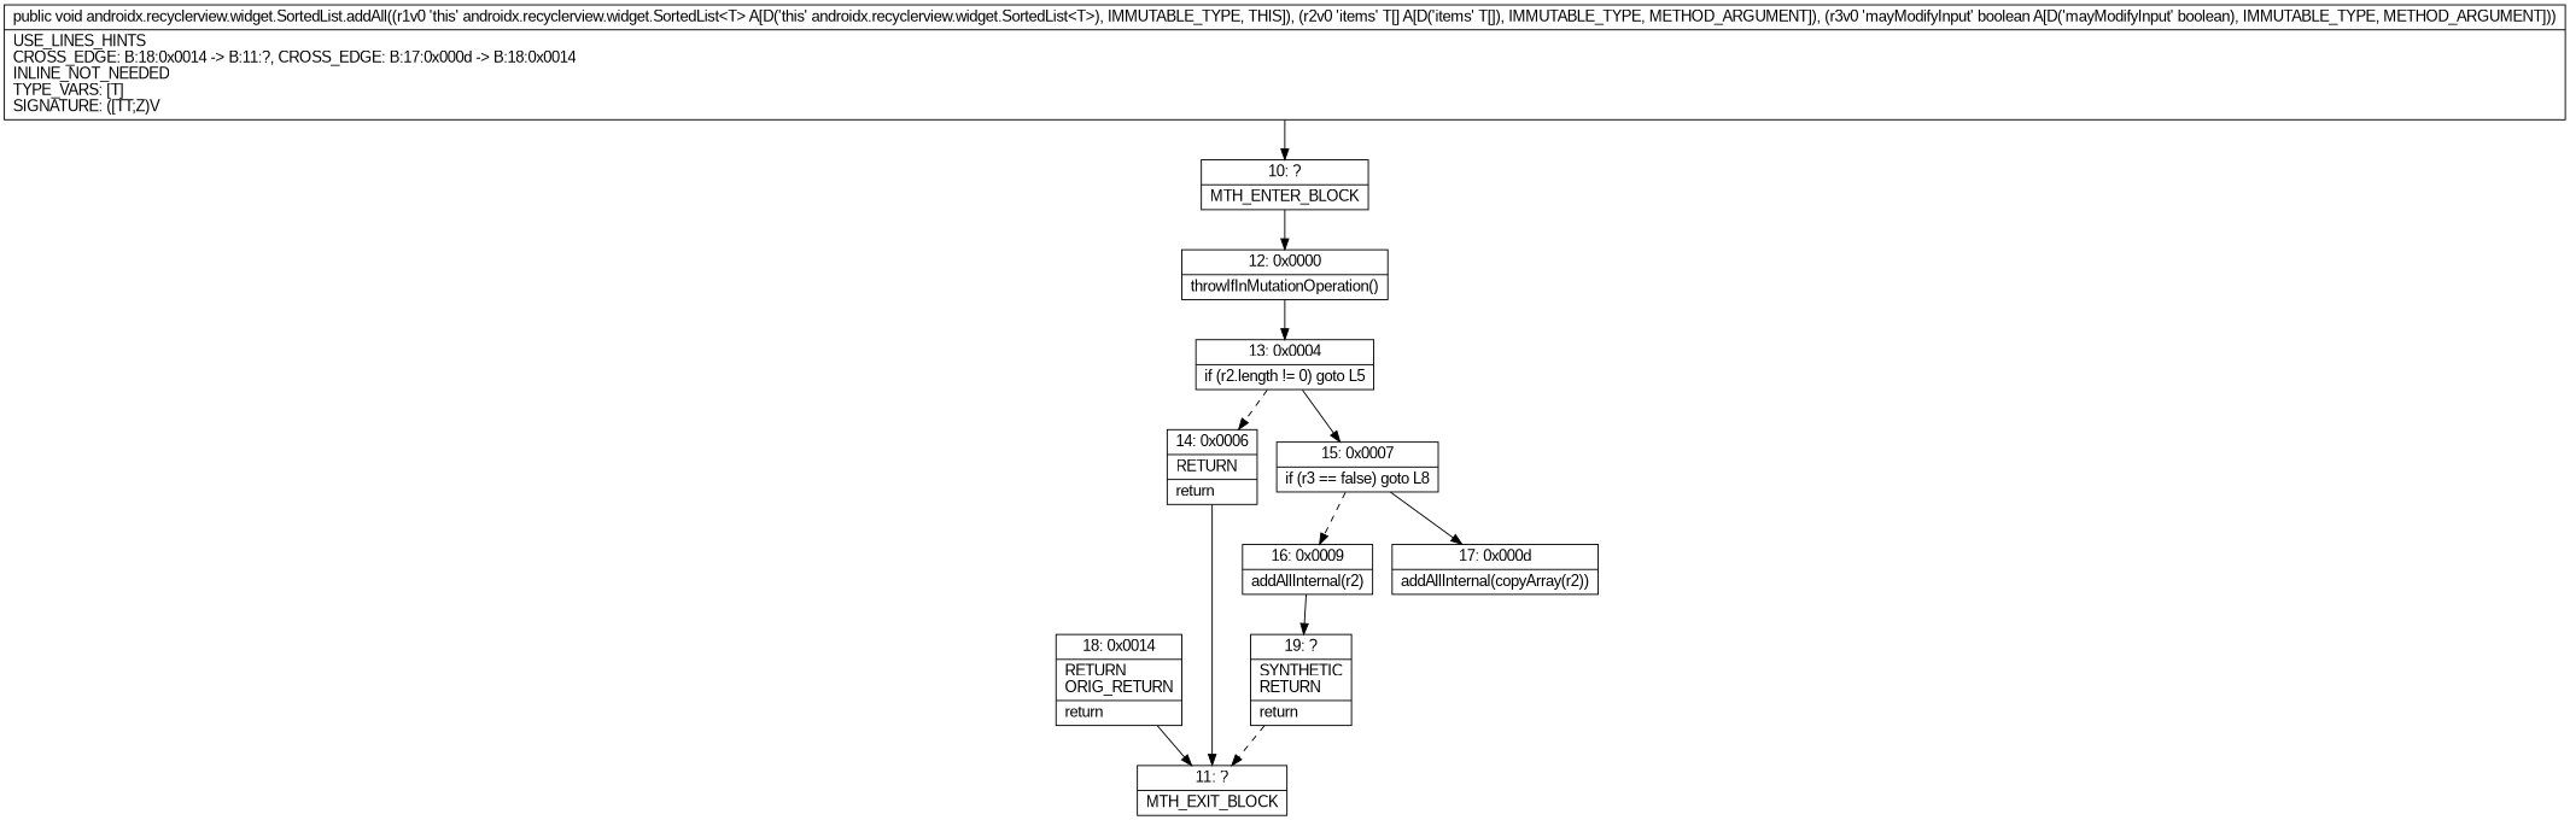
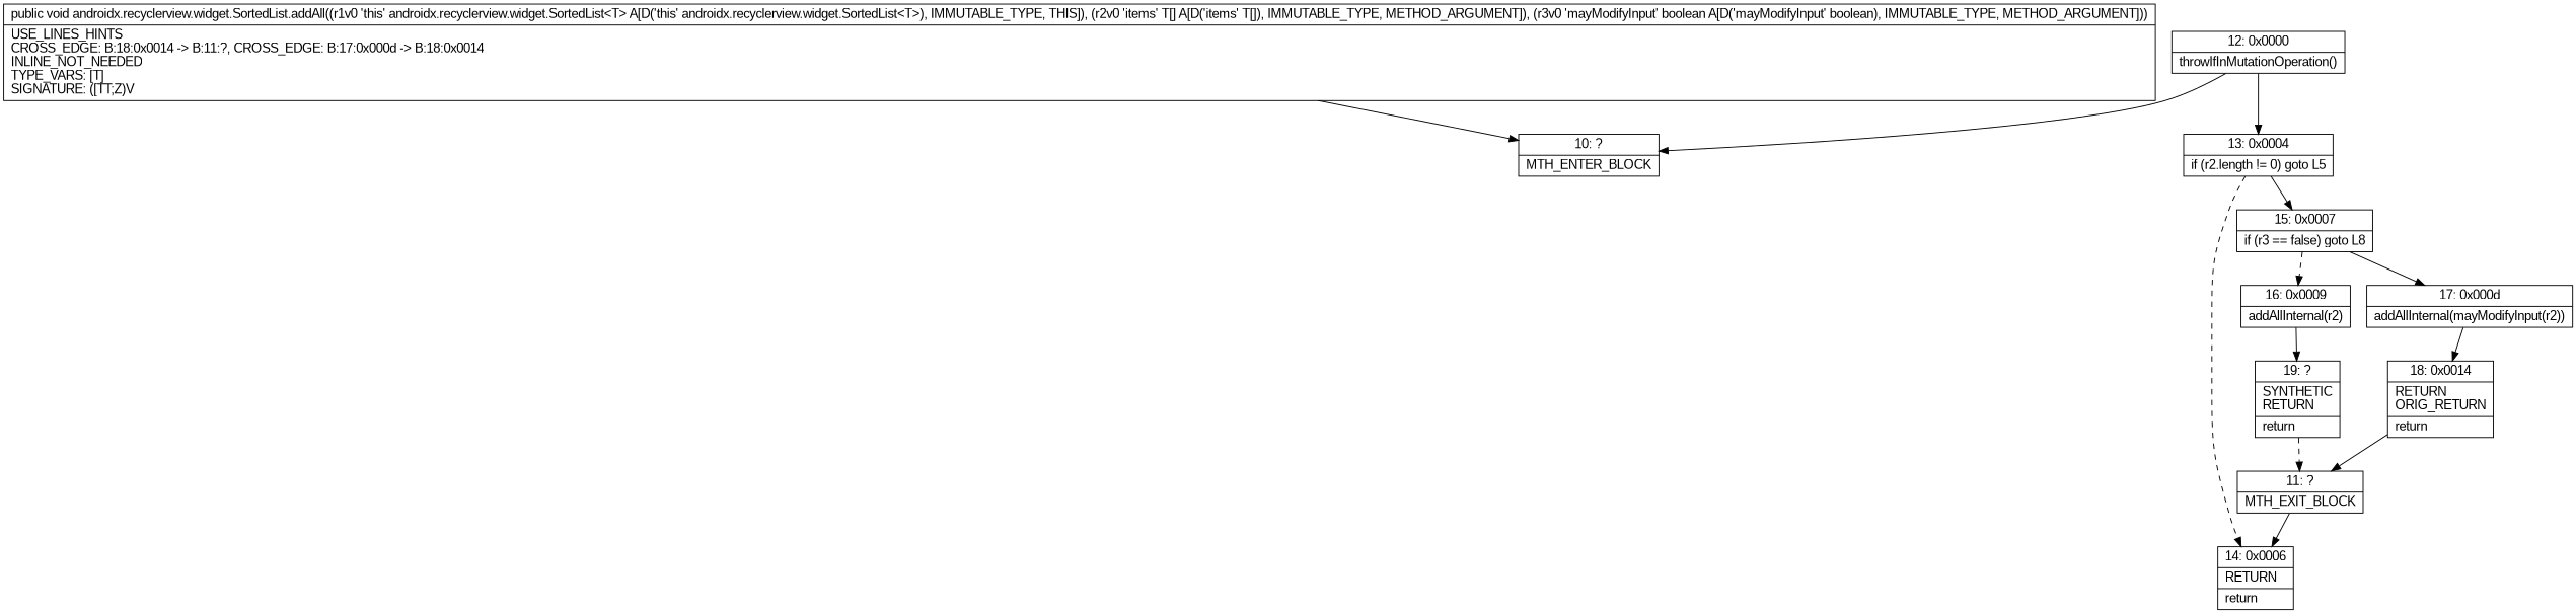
  digraph {
    fontname="Liberation Sans"
    node [fontname="Liberation Sans" shape=record]
    edge [fontname="Liberation Sans"]
    n1 [label="{10\:\ ?|MTH_ENTER_BLOCK\l}"]
    n2 [label="{12\:\ 0x0000|throwIfInMutationOperation()\l}"]
    n3 [label="{13\:\ 0x0004|if (r2.length != 0) goto L5\l}"]
    n4 [label="{14\:\ 0x0006|RETURN\l|return\l}"]
    n5 [label="{15\:\ 0x0007|if (r3 == false) goto L8\l}"]
    n6 [label="{11\:\ ?|MTH_EXIT_BLOCK\l}"]
    n7 [label="{16\:\ 0x0009|addAllInternal(r2)\l}"]
-   n8 [label="{17\:\ 0x000d|addAllInternal(copyArray(r2))\l}"]
+   n8 [label="{17\:\ 0x000d|addAllInternal(mayModifyInput(r2))\l}"]
    n9 [label="{19\:\ ?|SYNTHETIC\lRETURN\l|return\l}"]
    n10 [label="{18\:\ 0x0014|RETURN\lORIG_RETURN\l|return\l}"]
    n11 [label="{public void androidx.recyclerview.widget.SortedList.addAll((r1v0 'this' androidx.recyclerview.widget.SortedList\<T\> A[D('this' androidx.recyclerview.widget.SortedList\<T\>), IMMUTABLE_TYPE, THIS]), (r2v0 'items' T[] A[D('items' T[]), IMMUTABLE_TYPE, METHOD_ARGUMENT]), (r3v0 'mayModifyInput' boolean A[D('mayModifyInput' boolean), IMMUTABLE_TYPE, METHOD_ARGUMENT]))  | USE_LINES_HINTS\lCROSS_EDGE: B:18:0x0014 \-\> B:11:?, CROSS_EDGE: B:17:0x000d \-\> B:18:0x0014\lINLINE_NOT_NEEDED\lTYPE_VARS: [T]\lSIGNATURE: ([TT;Z)V\l}"]
-   n1 -> n2
+   n2 -> n1
    n2 -> n3
    n3 -> n4 [style=dashed]
    n3 -> n5
-   n4 -> n6
+   n6 -> n4
    n5 -> n7 [style=dashed]
    n5 -> n8
    n7 -> n9
+   n8 -> n10
    n9 -> n6 [style=dashed]
    n10 -> n6
    n11 -> n1
  }
